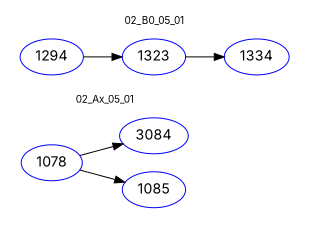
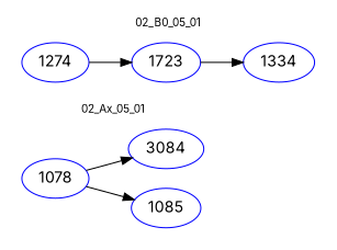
  digraph {
    fontname=Inter
    rankdir=LR
    node [color=blue fontname=Inter]
    edge [color=black fontname=Inter]
    n1 [label=1078]
    n2 [label=1085]
    n3 [label=3084]
-   n4 [label=1323]
-   n5 [label=1294]
+   n4 [label=1723]
+   n5 [label=1274]
    n6 [label=1334]
    subgraph cluster_1 {
      color=white
      fontsize=10
      label="02_Ax_05_01"
      n1
      n2
      n3
    }
    subgraph cluster_2 {
      color=white
      fontsize=10
      label="02_B0_05_01"
      n4
      n5
      n6
    }
    n1 -> n2
    n1 -> n3
    n4 -> n6
    n5 -> n4
  }
